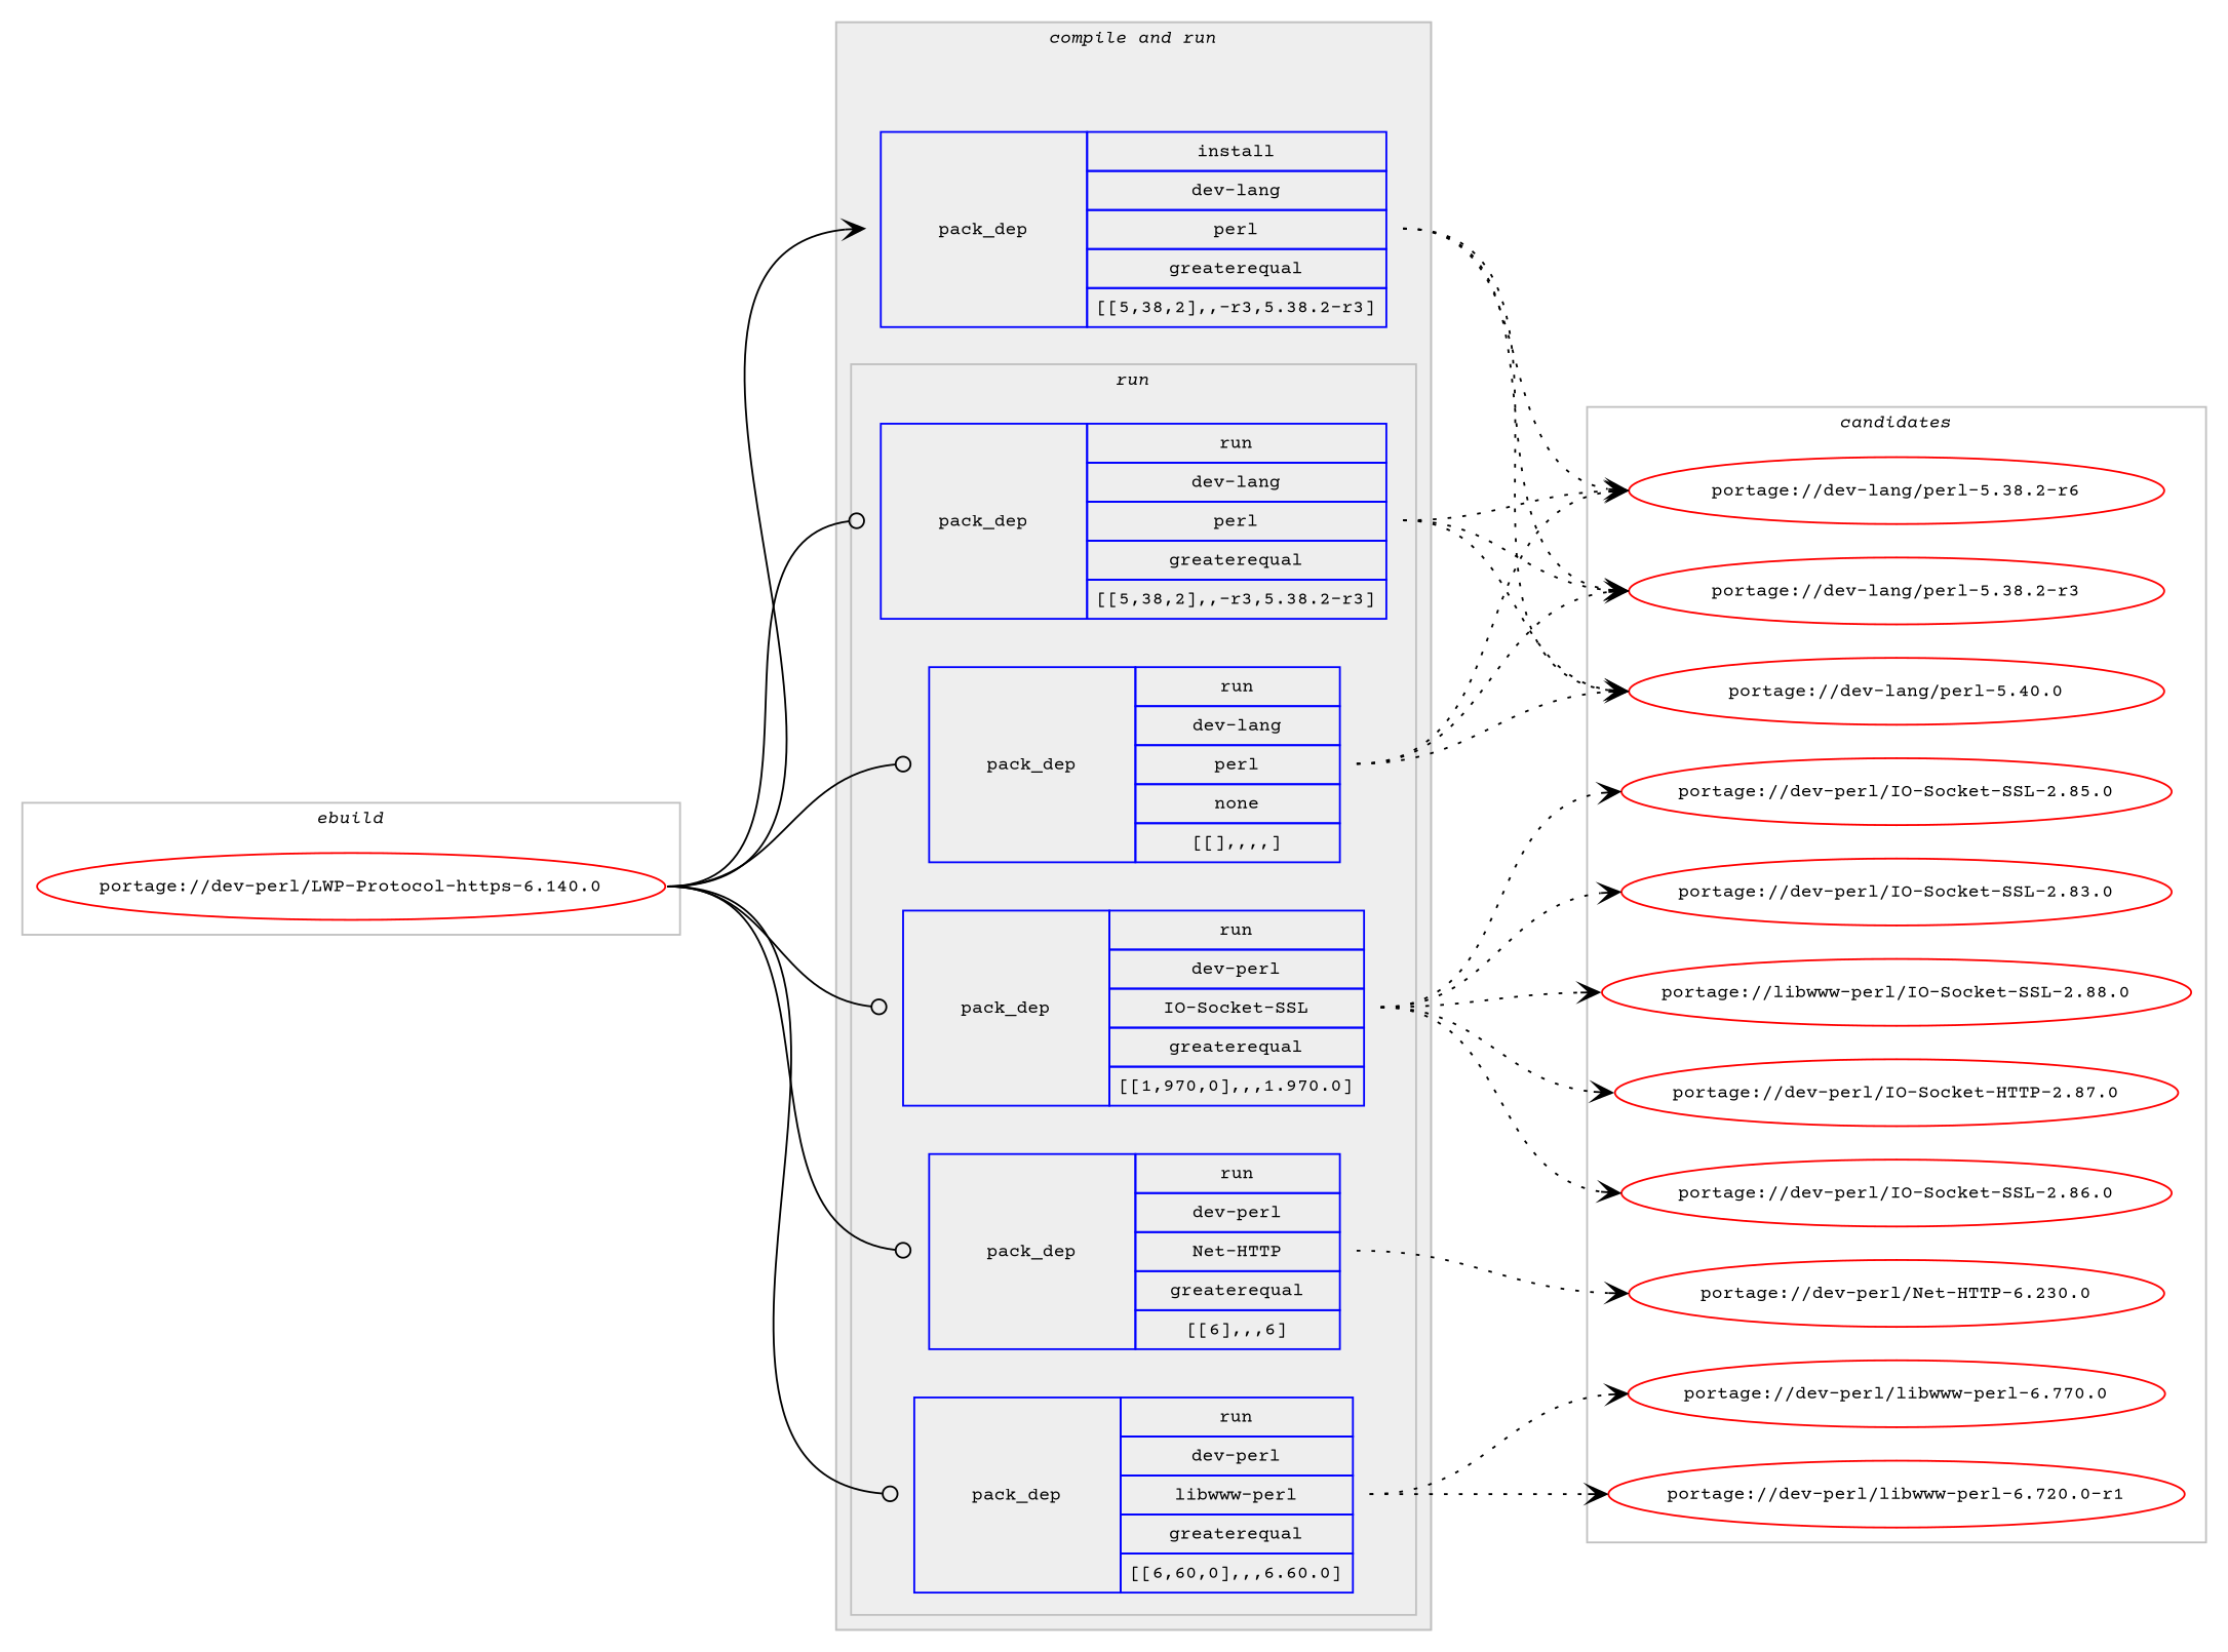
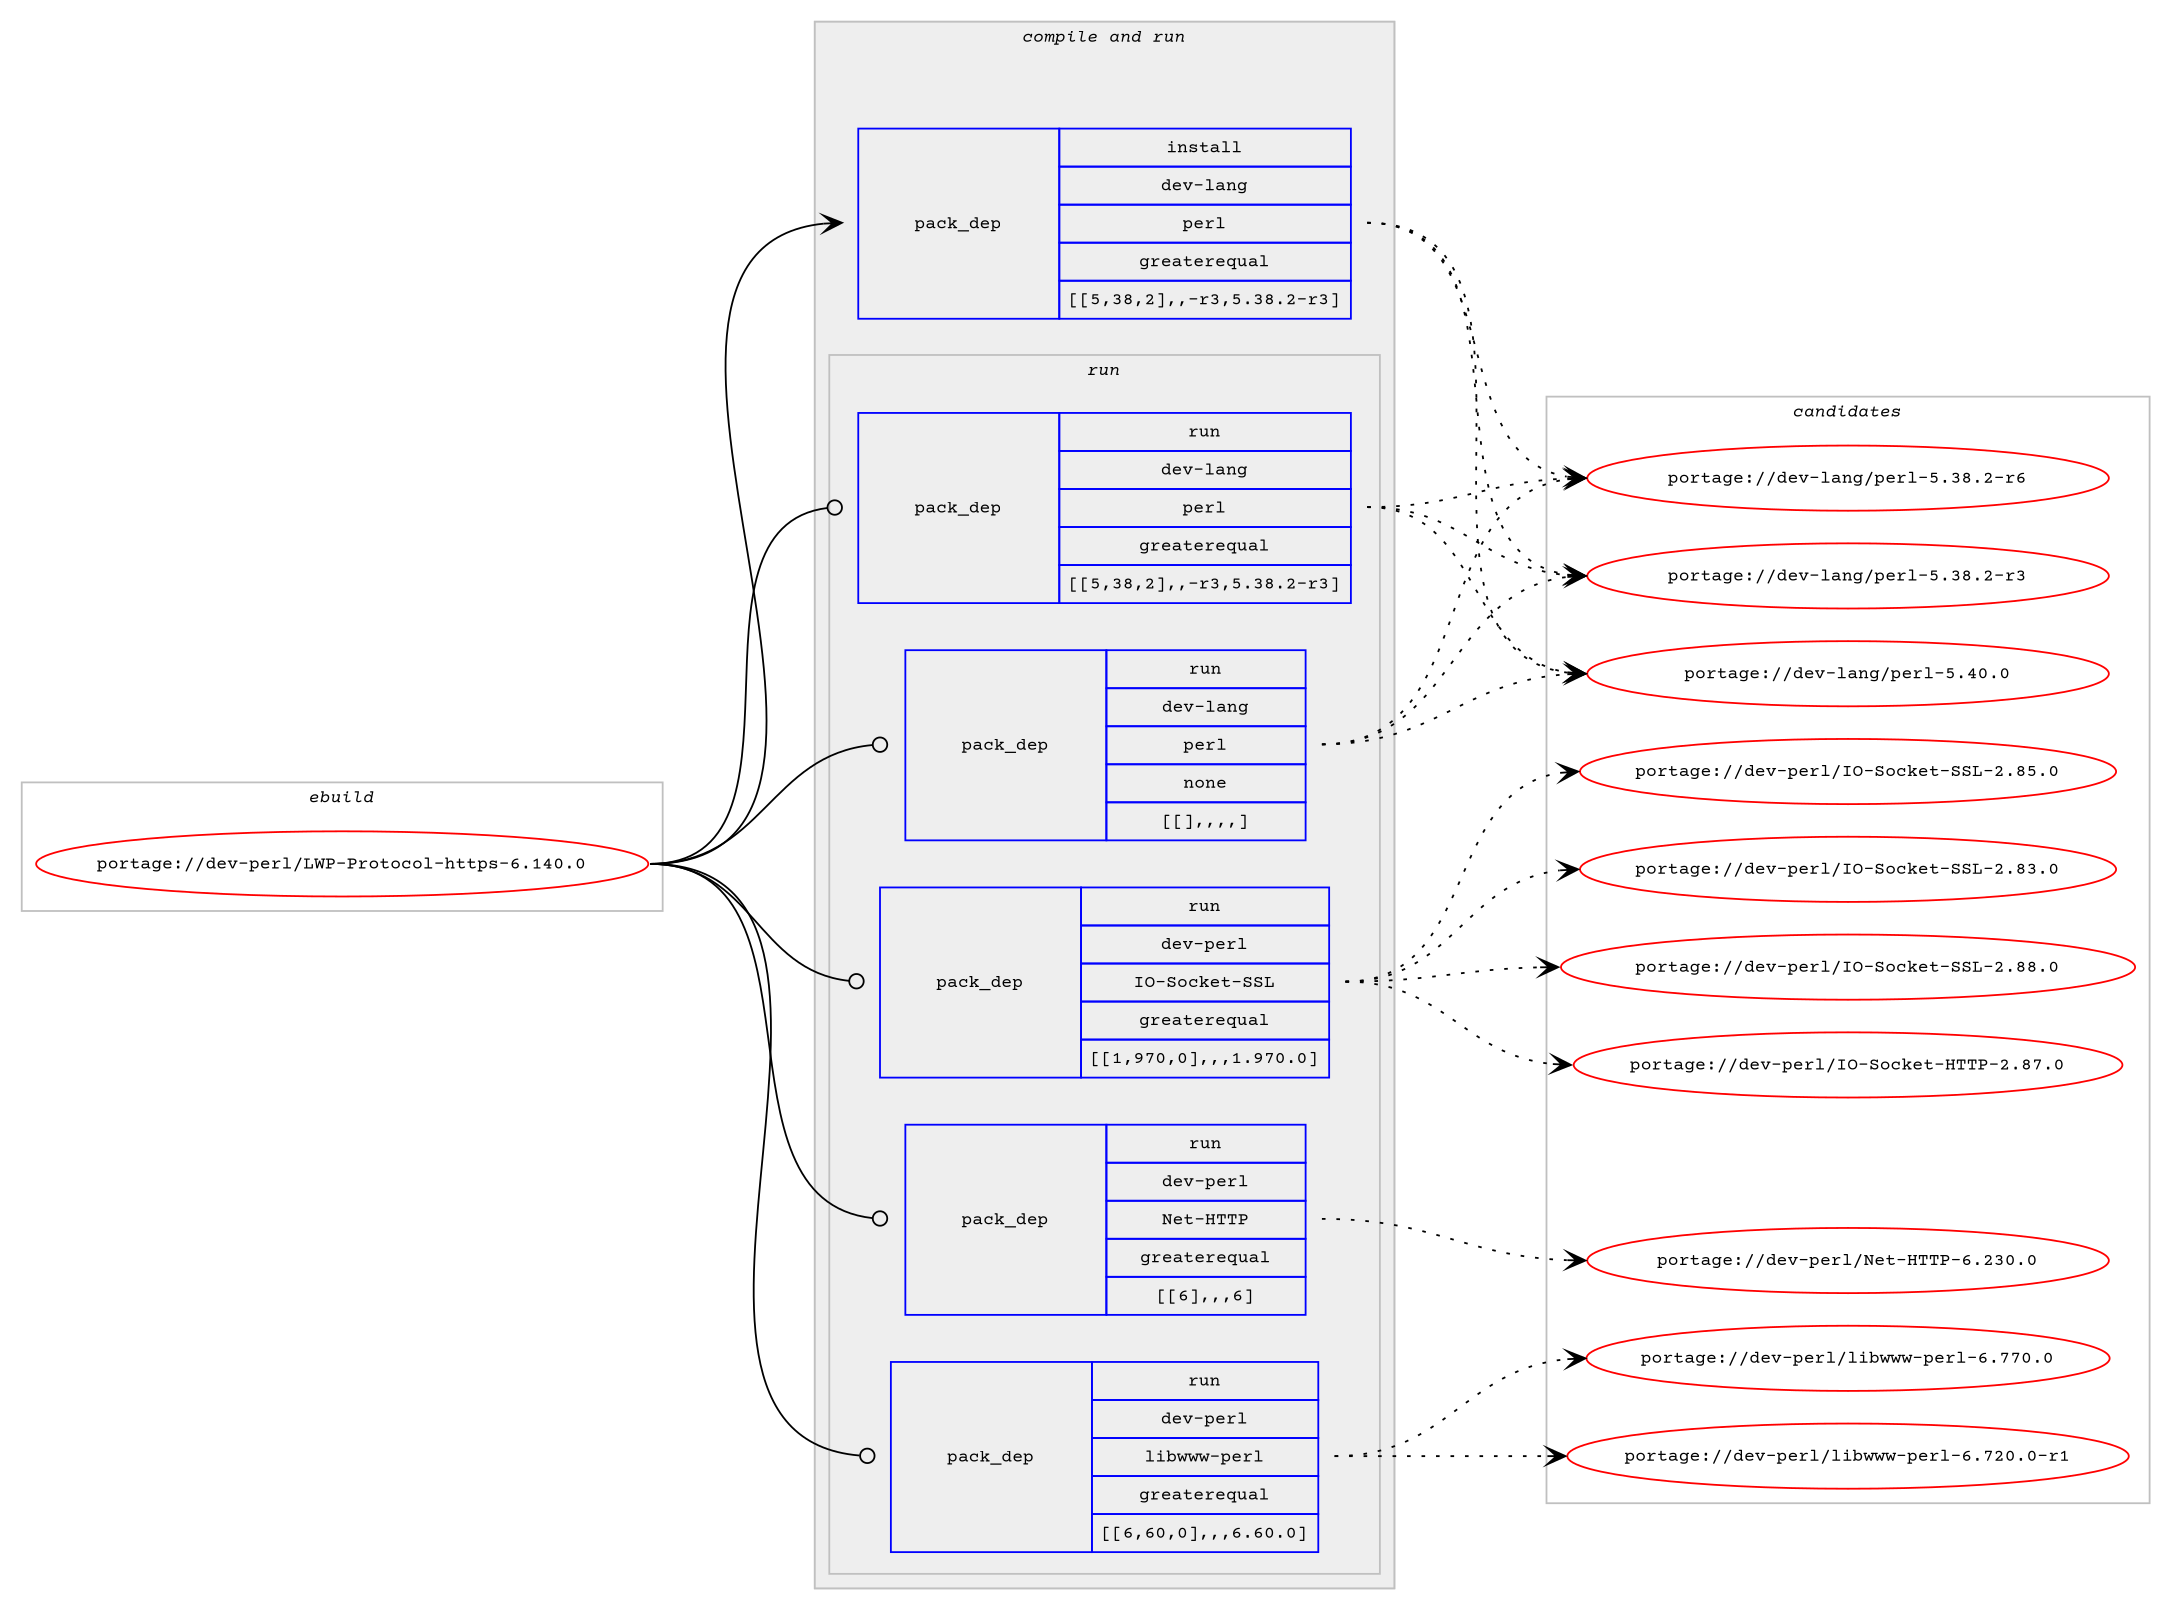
  digraph {
    compound=true
    concentrate=true
    fontname="Courier Prime"
    fontsize=10
    newrank=true
    rankdir=LR
    ranksep=1.5
    node [color=red fontname="Courier Prime" fontsize=10]
    edge [arrowhead=vee fontname="Courier Prime" headport=w style=dotted tailport=e weight=100]
    n1 [label="portage://dev-perl/LWP-Protocol-https-6.140.0" width=4]
    n2 [color=blue label=<<TABLE BORDER="0" CELLBORDER="1" CELLSPACING="0" CELLPADDING="4" WIDTH="220"><TR><TD ROWSPAN="6" CELLPADDING="30">pack_dep</TD></TR><TR><TD WIDTH="110">install</TD></TR><TR><TD>dev-lang</TD></TR><TR><TD>perl</TD></TR><TR><TD>greaterequal</TD></TR><TR><TD>[[5,38,2],,-r3,5.38.2-r3]</TD></TR></TABLE>> shape=none]
    n3 [color=blue label=<<TABLE BORDER="0" CELLBORDER="1" CELLSPACING="0" CELLPADDING="4" WIDTH="220"><TR><TD ROWSPAN="6" CELLPADDING="30">pack_dep</TD></TR><TR><TD WIDTH="110">run</TD></TR><TR><TD>dev-lang</TD></TR><TR><TD>perl</TD></TR><TR><TD>greaterequal</TD></TR><TR><TD>[[5,38,2],,-r3,5.38.2-r3]</TD></TR></TABLE>> shape=none]
    n4 [color=blue label=<<TABLE BORDER="0" CELLBORDER="1" CELLSPACING="0" CELLPADDING="4" WIDTH="220"><TR><TD ROWSPAN="6" CELLPADDING="30">pack_dep</TD></TR><TR><TD WIDTH="110">run</TD></TR><TR><TD>dev-lang</TD></TR><TR><TD>perl</TD></TR><TR><TD>none</TD></TR><TR><TD>[[],,,,]</TD></TR></TABLE>> shape=none]
    n5 [color=blue label=<<TABLE BORDER="0" CELLBORDER="1" CELLSPACING="0" CELLPADDING="4" WIDTH="220"><TR><TD ROWSPAN="6" CELLPADDING="30">pack_dep</TD></TR><TR><TD WIDTH="110">run</TD></TR><TR><TD>dev-perl</TD></TR><TR><TD>IO-Socket-SSL</TD></TR><TR><TD>greaterequal</TD></TR><TR><TD>[[1,970,0],,,1.970.0]</TD></TR></TABLE>> shape=none]
    n6 [color=blue label=<<TABLE BORDER="0" CELLBORDER="1" CELLSPACING="0" CELLPADDING="4" WIDTH="220"><TR><TD ROWSPAN="6" CELLPADDING="30">pack_dep</TD></TR><TR><TD WIDTH="110">run</TD></TR><TR><TD>dev-perl</TD></TR><TR><TD>Net-HTTP</TD></TR><TR><TD>greaterequal</TD></TR><TR><TD>[[6],,,6]</TD></TR></TABLE>> shape=none]
    n7 [color=blue label=<<TABLE BORDER="0" CELLBORDER="1" CELLSPACING="0" CELLPADDING="4" WIDTH="220"><TR><TD ROWSPAN="6" CELLPADDING="30">pack_dep</TD></TR><TR><TD WIDTH="110">run</TD></TR><TR><TD>dev-perl</TD></TR><TR><TD>libwww-perl</TD></TR><TR><TD>greaterequal</TD></TR><TR><TD>[[6,60,0],,,6.60.0]</TD></TR></TABLE>> shape=none]
    n8 [label="portage://dev-lang/perl-5.40.0" width=4]
    n9 [label="portage://dev-lang/perl-5.38.2-r6" width=4]
    n10 [label="portage://dev-lang/perl-5.38.2-r3" width=4]
-   n11 [label="portage://libwww-perl/IO-Socket-SSL-2.88.0" width=4]
+   n11 [label="portage://dev-perl/IO-Socket-SSL-2.88.0" width=4]
    n12 [label="portage://dev-perl/IO-Socket-HTTP-2.87.0" width=4]
-   n13 [label="portage://dev-perl/IO-Socket-SSL-2.86.0" width=4]
    n14 [label="portage://dev-perl/IO-Socket-SSL-2.85.0" width=4]
    n15 [label="portage://dev-perl/IO-Socket-SSL-2.83.0" width=4]
    n16 [label="portage://dev-perl/Net-HTTP-6.230.0" width=4]
    n17 [label="portage://dev-perl/libwww-perl-6.770.0" width=4]
    n18 [label="portage://dev-perl/libwww-perl-6.720.0-r1" width=4]
    subgraph cluster_1 {
      color=gray
      label=<<i>ebuild</i>>
      n1
    }
    subgraph cluster_2 {
      color=gray
      label=<<i>dependencies</i>>
      subgraph cluster_3 {
        color=gray
        fillcolor="#eeeeee"
        label=<<i>compile</i>>
        style=filled
        subgraph sub_4 {
          color=gray
          fillcolor="#eeeeee"
          label=<<i>compile</i>>
          style=filled
          n2
        }
      }
      subgraph cluster_5 {
        color=gray
        fillcolor="#eeeeee"
        label=<<i>compile and run</i>>
        style=filled
      }
      subgraph cluster_6 {
        color=gray
        fillcolor="#eeeeee"
        label=<<i>run</i>>
        style=filled
        subgraph sub_7 {
          color=gray
          fillcolor="#eeeeee"
          label=<<i>run</i>>
          style=filled
          n3
        }
        subgraph sub_8 {
          color=gray
          fillcolor="#eeeeee"
          label=<<i>run</i>>
          style=filled
          n4
        }
        subgraph sub_9 {
          color=gray
          fillcolor="#eeeeee"
          label=<<i>run</i>>
          style=filled
          n5
        }
        subgraph sub_10 {
          color=gray
          fillcolor="#eeeeee"
          label=<<i>run</i>>
          style=filled
          n6
        }
        subgraph sub_11 {
          color=gray
          fillcolor="#eeeeee"
          label=<<i>run</i>>
          style=filled
          n7
        }
      }
    }
    subgraph cluster_12 {
      color=gray
      label=<<i>candidates</i>>
      rank=same
      subgraph sub_13 {
        color=black
        label=<<i>candidates</i>>
        nodesep=1
        rank=same
        n8
        n9
        n10
      }
      subgraph sub_14 {
        color=black
        label=<<i>candidates</i>>
        nodesep=1
        rank=same
        n8
        n9
        n10
      }
      subgraph sub_15 {
        color=black
        label=<<i>candidates</i>>
        nodesep=1
        rank=same
        n8
        n9
        n10
      }
      subgraph sub_16 {
        color=black
        label=<<i>candidates</i>>
        nodesep=1
        rank=same
        n11
        n12
-       n13
        n14
        n15
      }
      subgraph sub_17 {
        color=black
        label=<<i>candidates</i>>
        nodesep=1
        rank=same
        n16
      }
      subgraph sub_18 {
        color=black
        label=<<i>candidates</i>>
        nodesep=1
        rank=same
        n17
        n18
      }
    }
    n1 -> n2 [style=solid weight=20]
    n1 -> n3 [arrowhead=odot style=solid weight=20]
    n1 -> n4 [arrowhead=odot style=solid weight=20]
    n1 -> n5 [arrowhead=odot style=solid weight=20]
    n1 -> n6 [arrowhead=odot style=solid weight=20]
    n1 -> n7 [arrowhead=odot style=solid weight=20]
    n2 -> n8
    n2 -> n9
    n2 -> n10
    n3 -> n8
    n3 -> n9
    n3 -> n10
    n4 -> n8
    n4 -> n9
    n4 -> n10
    n5 -> n11
    n5 -> n12
-   n5 -> n13
    n5 -> n14
    n5 -> n15
    n6 -> n16
    n7 -> n17
    n7 -> n18
  }
